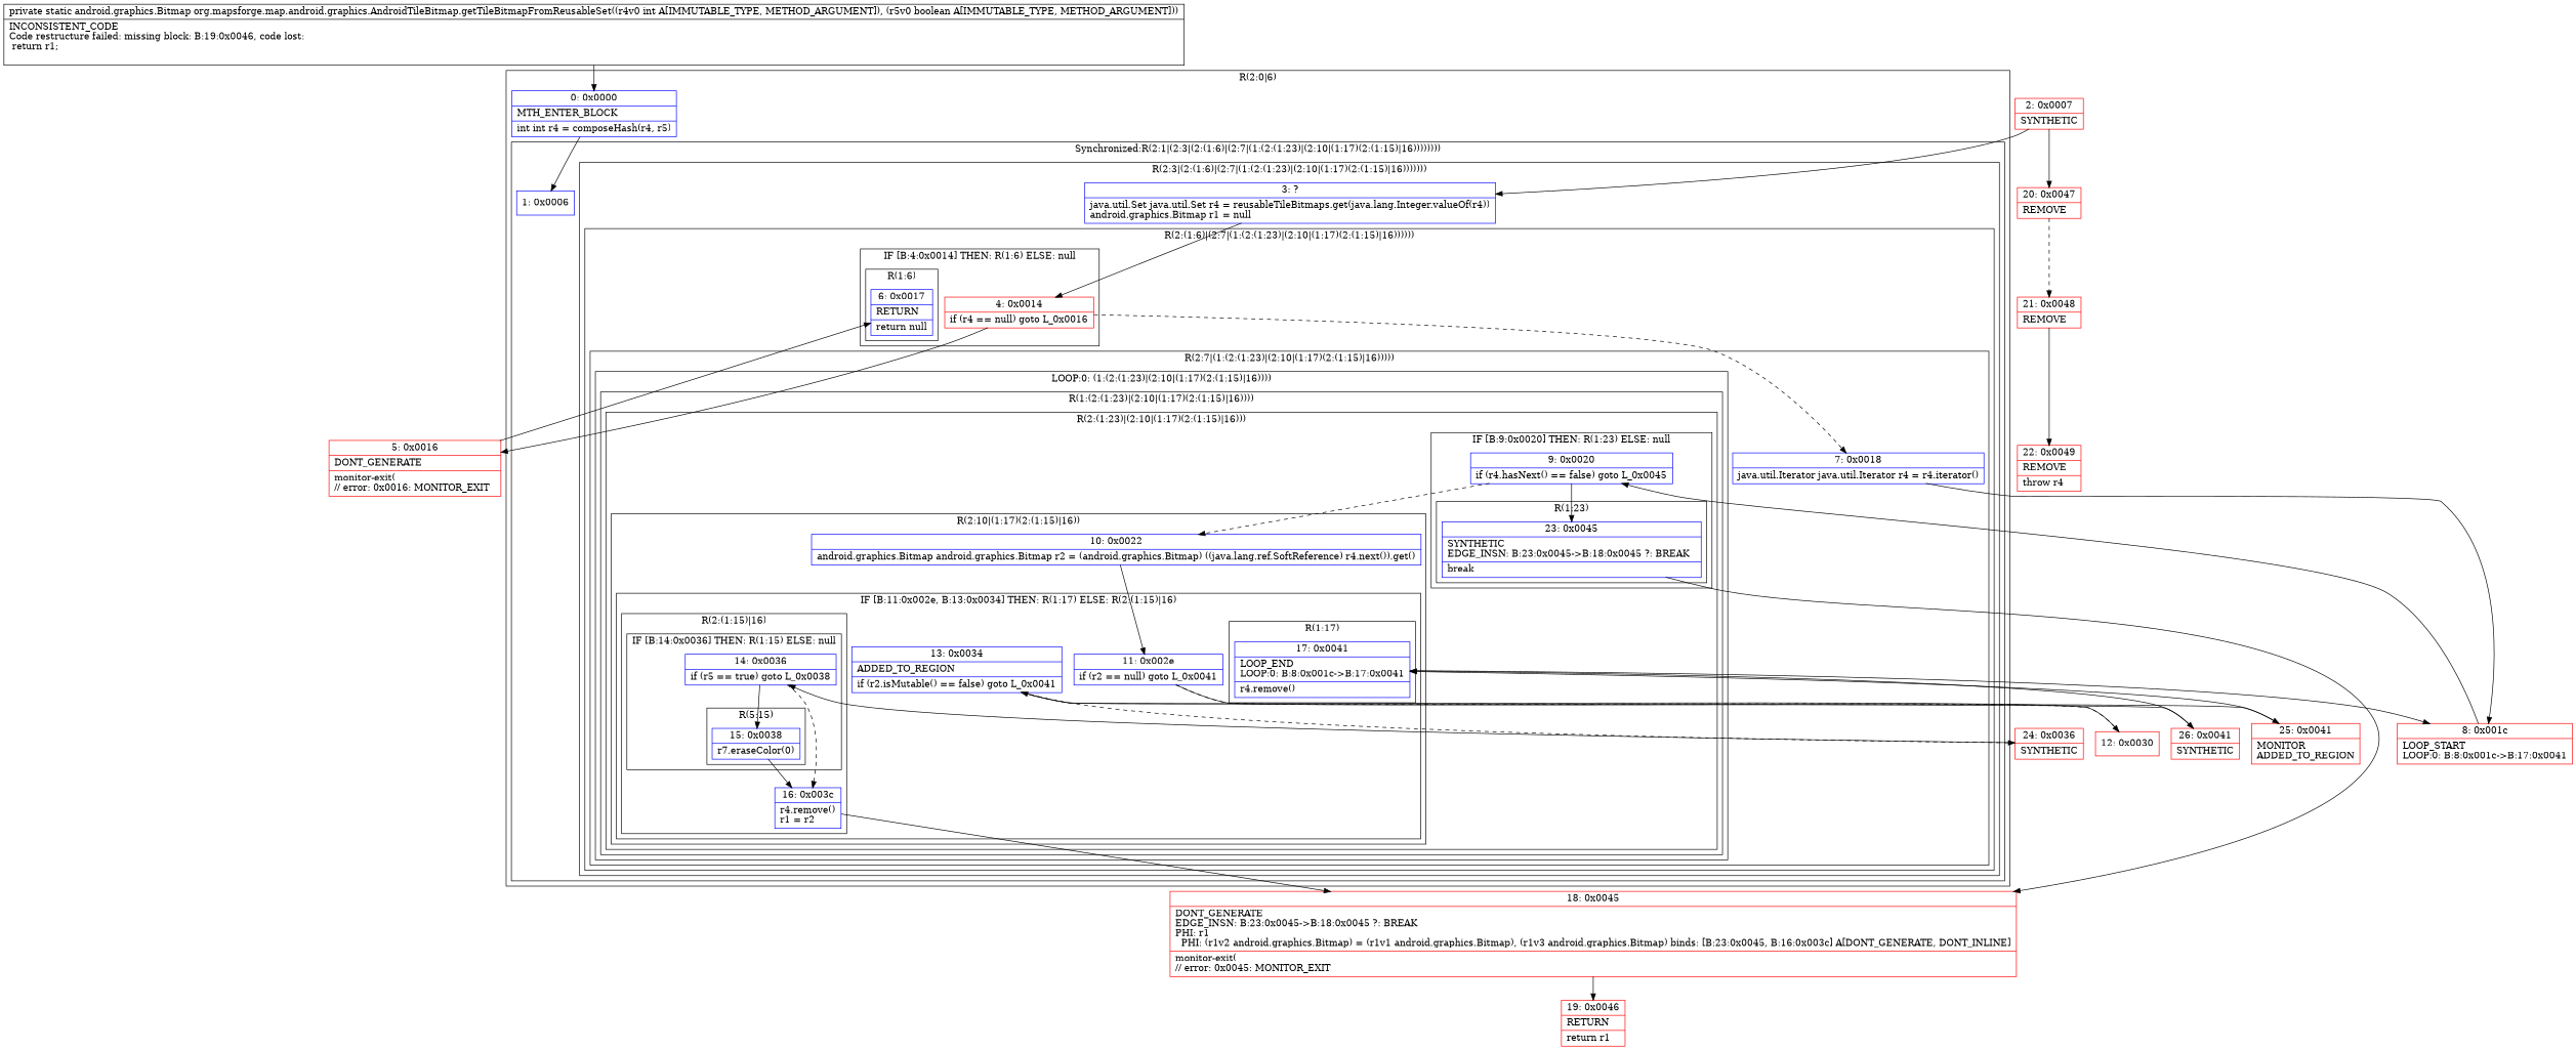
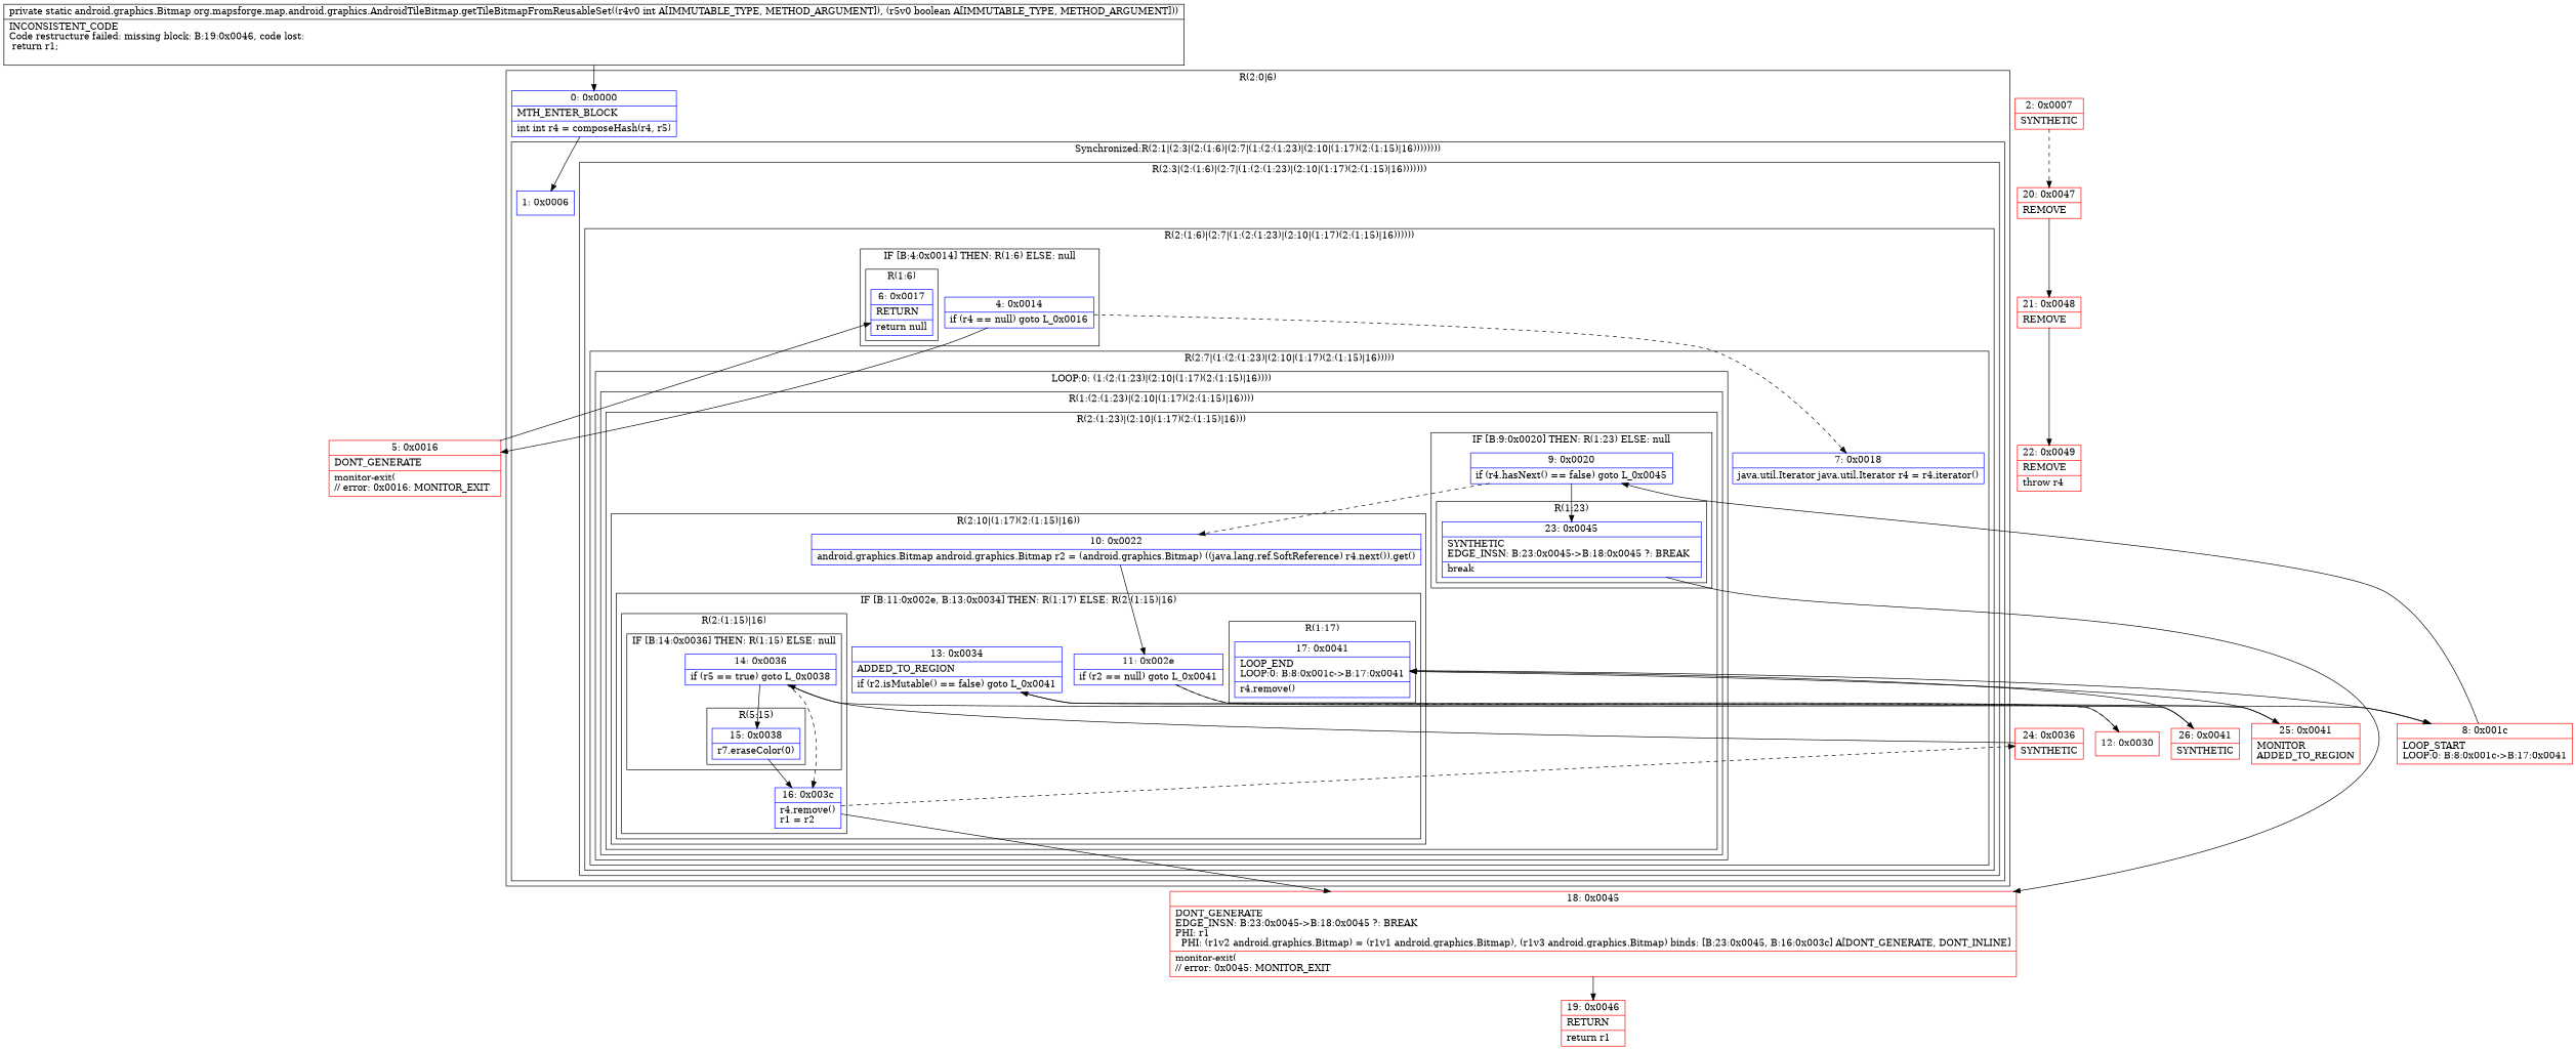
  digraph {
    node [color=blue shape=record]
    n1 [label="{6\:\ 0x0017|RETURN\l|return null\l}"]
-   n2 [color=red label="{4\:\ 0x0014|if (r4 == null) goto L_0x0016\l}"]
+   n2 [label="{4\:\ 0x0014|if (r4 == null) goto L_0x0016\l}"]
    n3 [label="{23\:\ 0x0045|SYNTHETIC\lEDGE_INSN: B:23:0x0045\-\>B:18:0x0045 ?: BREAK  \l|break\l}"]
    n4 [label="{9\:\ 0x0020|if (r4.hasNext() == false) goto L_0x0045\l}"]
    n5 [label="{17\:\ 0x0041|LOOP_END\lLOOP:0: B:8:0x001c\-\>B:17:0x0041\l|r4.remove()\l}"]
    n6 [label="{15\:\ 0x0038|r7.eraseColor(0)\l}"]
    n7 [label="{14\:\ 0x0036|if (r5 == true) goto L_0x0038\l}"]
    n8 [label="{16\:\ 0x003c|r4.remove()\lr1 = r2\l}"]
    n9 [label="{11\:\ 0x002e|if (r2 == null) goto L_0x0041\l}"]
    n10 [label="{13\:\ 0x0034|ADDED_TO_REGION\l|if (r2.isMutable() == false) goto L_0x0041\l}"]
    n11 [label="{10\:\ 0x0022|android.graphics.Bitmap android.graphics.Bitmap r2 = (android.graphics.Bitmap) ((java.lang.ref.SoftReference) r4.next()).get()\l}"]
    n12 [label="{7\:\ 0x0018|java.util.Iterator java.util.Iterator r4 = r4.iterator()\l}"]
-   n13 [label="{3\:\ ?|java.util.Set java.util.Set r4 = reusableTileBitmaps.get(java.lang.Integer.valueOf(r4))\landroid.graphics.Bitmap r1 = null\l}"]
    n14 [label="{1\:\ 0x0006}"]
    n15 [label="{0\:\ 0x0000|MTH_ENTER_BLOCK\l|int int r4 = composeHash(r4, r5)\l}"]
    n16 [color=red label="{5\:\ 0x0016|DONT_GENERATE\l|monitor\-exit(\l\/\/ error: 0x0016: MONITOR_EXIT  \l}"]
    n17 [color=red label="{18\:\ 0x0045|DONT_GENERATE\lEDGE_INSN: B:23:0x0045\-\>B:18:0x0045 ?: BREAK  \lPHI: r1 \l  PHI: (r1v2 android.graphics.Bitmap) = (r1v1 android.graphics.Bitmap), (r1v3 android.graphics.Bitmap) binds: [B:23:0x0045, B:16:0x003c] A[DONT_GENERATE, DONT_INLINE]\l|monitor\-exit(\l\/\/ error: 0x0045: MONITOR_EXIT  \l}"]
    n18 [color=red label="{8\:\ 0x001c|LOOP_START\lLOOP:0: B:8:0x001c\-\>B:17:0x0041\l}"]
    n19 [color=red label="{12\:\ 0x0030}"]
    n20 [color=red label="{25\:\ 0x0041|MONITOR\lADDED_TO_REGION\l}"]
    n21 [color=red label="{24\:\ 0x0036|SYNTHETIC\l}"]
    n22 [color=red label="{26\:\ 0x0041|SYNTHETIC\l}"]
    n23 [color=red label="{2\:\ 0x0007|SYNTHETIC\l}"]
    n24 [color=red label="{20\:\ 0x0047|REMOVE\l}"]
    n25 [color=red label="{19\:\ 0x0046|RETURN\l|return r1\l}"]
    n26 [color=red label="{21\:\ 0x0048|REMOVE\l}"]
    n27 [color=red label="{22\:\ 0x0049|REMOVE\l|throw r4\l}"]
    n28 [label="{private static android.graphics.Bitmap org.mapsforge.map.android.graphics.AndroidTileBitmap.getTileBitmapFromReusableSet((r4v0 int A[IMMUTABLE_TYPE, METHOD_ARGUMENT]), (r5v0 boolean A[IMMUTABLE_TYPE, METHOD_ARGUMENT]))  | INCONSISTENT_CODE\lCode restructure failed: missing block: B:19:0x0046, code lost:\l    return r1;\l\l}" color=""]
    subgraph cluster_1 {
      label="R(2:0|6)"
      n15
      subgraph cluster_2 {
        label="Synchronized:R(2:1|(2:3|(2:(1:6)|(2:7|(1:(2:(1:23)|(2:10|(1:17)(2:(1:15)|16))))))))"
        n14
        subgraph cluster_3 {
          label="R(2:3|(2:(1:6)|(2:7|(1:(2:(1:23)|(2:10|(1:17)(2:(1:15)|16)))))))"
-         n13
          subgraph cluster_4 {
            label="R(2:(1:6)|(2:7|(1:(2:(1:23)|(2:10|(1:17)(2:(1:15)|16))))))"
            subgraph cluster_5 {
              label="IF [B:4:0x0014] THEN: R(1:6) ELSE: null"
              n2
              subgraph cluster_6 {
                label="R(1:6)"
                n1
              }
            }
            subgraph cluster_7 {
              label="R(2:7|(1:(2:(1:23)|(2:10|(1:17)(2:(1:15)|16)))))"
              n12
              subgraph cluster_8 {
                label="LOOP:0: (1:(2:(1:23)|(2:10|(1:17)(2:(1:15)|16))))"
                subgraph cluster_9 {
                  label="R(1:(2:(1:23)|(2:10|(1:17)(2:(1:15)|16))))"
                  subgraph cluster_10 {
                    label="R(2:(1:23)|(2:10|(1:17)(2:(1:15)|16)))"
                    subgraph cluster_11 {
                      label="IF [B:9:0x0020] THEN: R(1:23) ELSE: null"
                      n4
                      subgraph cluster_12 {
                        label="R(1:23)"
                        n3
                      }
                    }
                    subgraph cluster_13 {
                      label="R(2:10|(1:17)(2:(1:15)|16))"
                      n11
                      subgraph cluster_14 {
                        label="IF [B:11:0x002e, B:13:0x0034] THEN: R(1:17) ELSE: R(2:(1:15)|16)"
                        n9
                        n10
                        subgraph cluster_15 {
                          label="R(1:17)"
                          n5
                        }
                        subgraph cluster_16 {
                          label="R(2:(1:15)|16)"
                          n8
                          subgraph cluster_17 {
                            label="IF [B:14:0x0036] THEN: R(1:15) ELSE: null"
                            n7
                            subgraph cluster_18 {
                              label="R(5:15)"
                              n6
                            }
                          }
                        }
                      }
                    }
                  }
                }
              }
            }
          }
        }
      }
    }
    n2 -> n12 [style=dashed]
    n2 -> n16
    n3 -> n17
    n4 -> n3
    n4 -> n11 [style=dashed]
    n5 -> n18
    n6 -> n8
    n7 -> n6
    n7 -> n8 [style=dashed]
    n8 -> n17
    n9 -> n19 [style=dashed]
    n9 -> n20
-   n10 -> n21 [style=dashed]
+   n8 -> n21 [style=dashed]
    n10 -> n22
    n11 -> n9
-   n12 -> n18
-   n13 -> n2
+   n7 -> n18
    n15 -> n14
    n16 -> n1
    n17 -> n25
    n18 -> n4
    n19 -> n10
    n20 -> n5
    n21 -> n7
    n22 -> n5
-   n23 -> n13
-   n23 -> n24
-   n24 -> n26 [style=dashed]
+   n23 -> n24 [style=dashed]
+   n24 -> n26
    n26 -> n27
    n28 -> n15
  }
